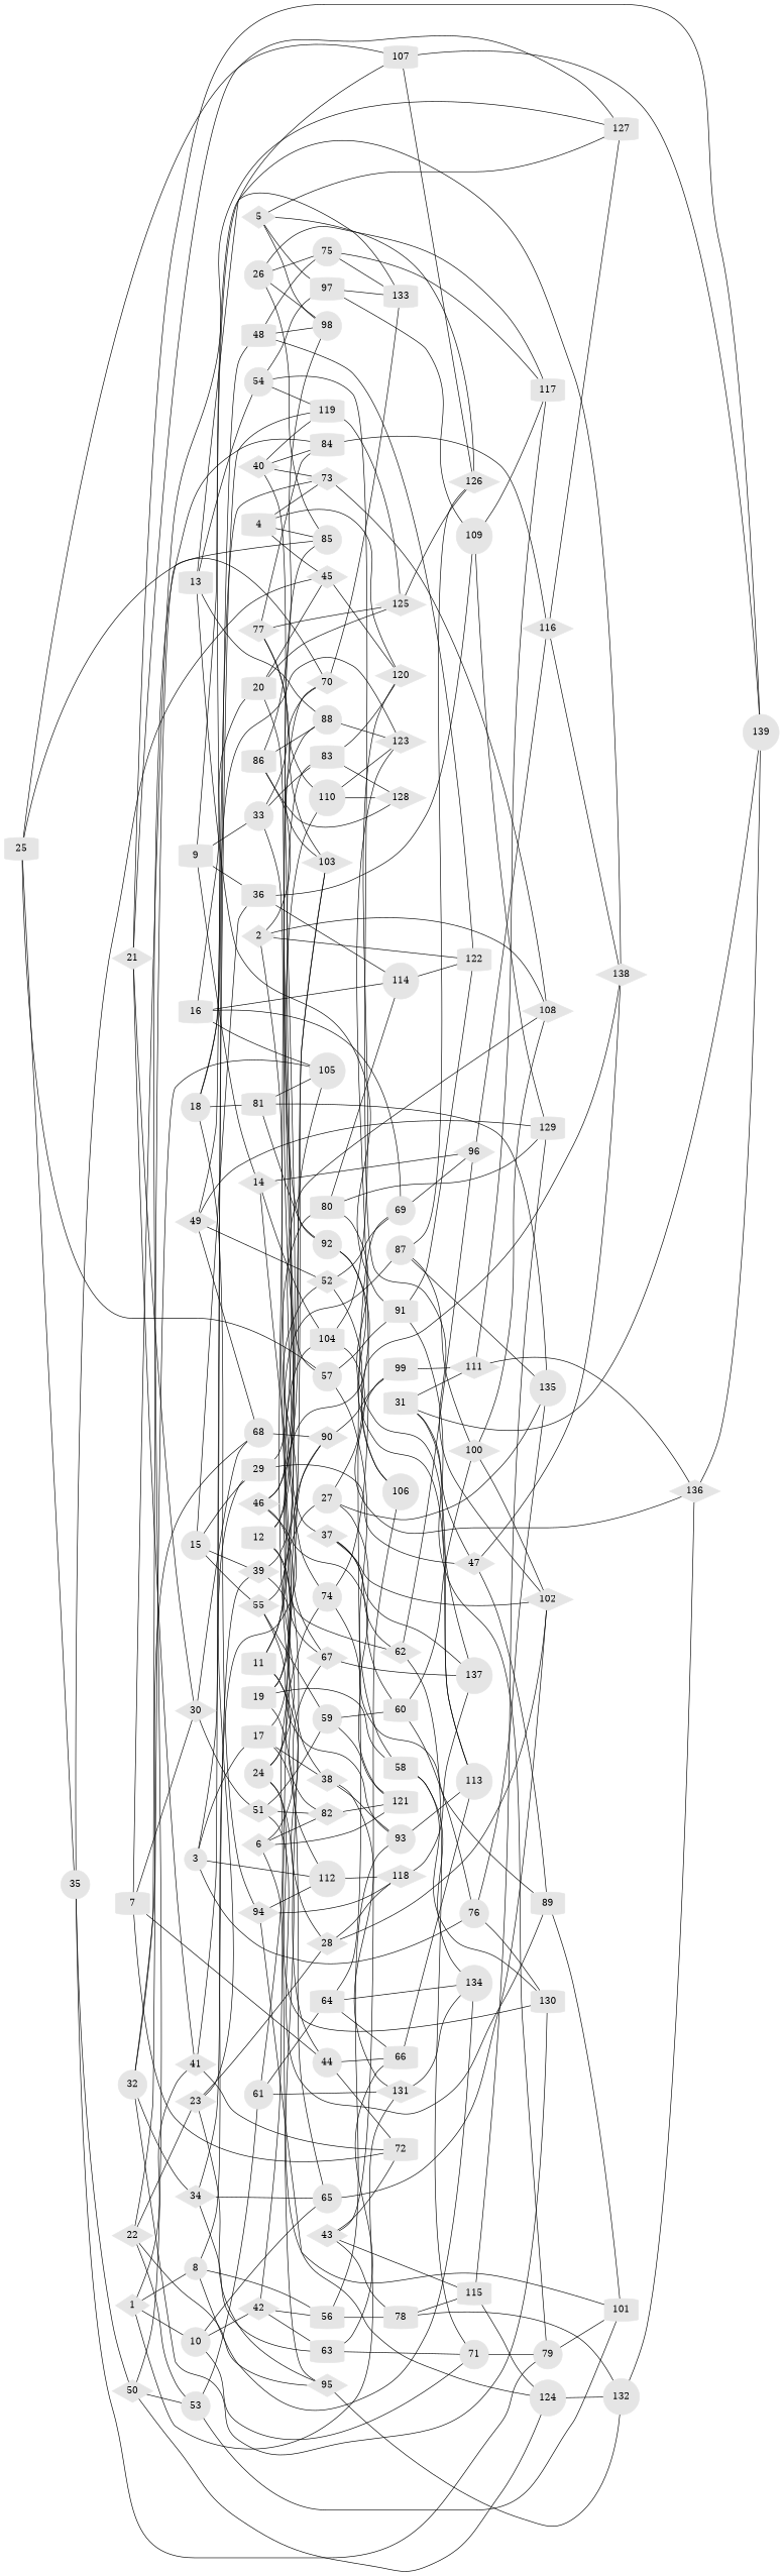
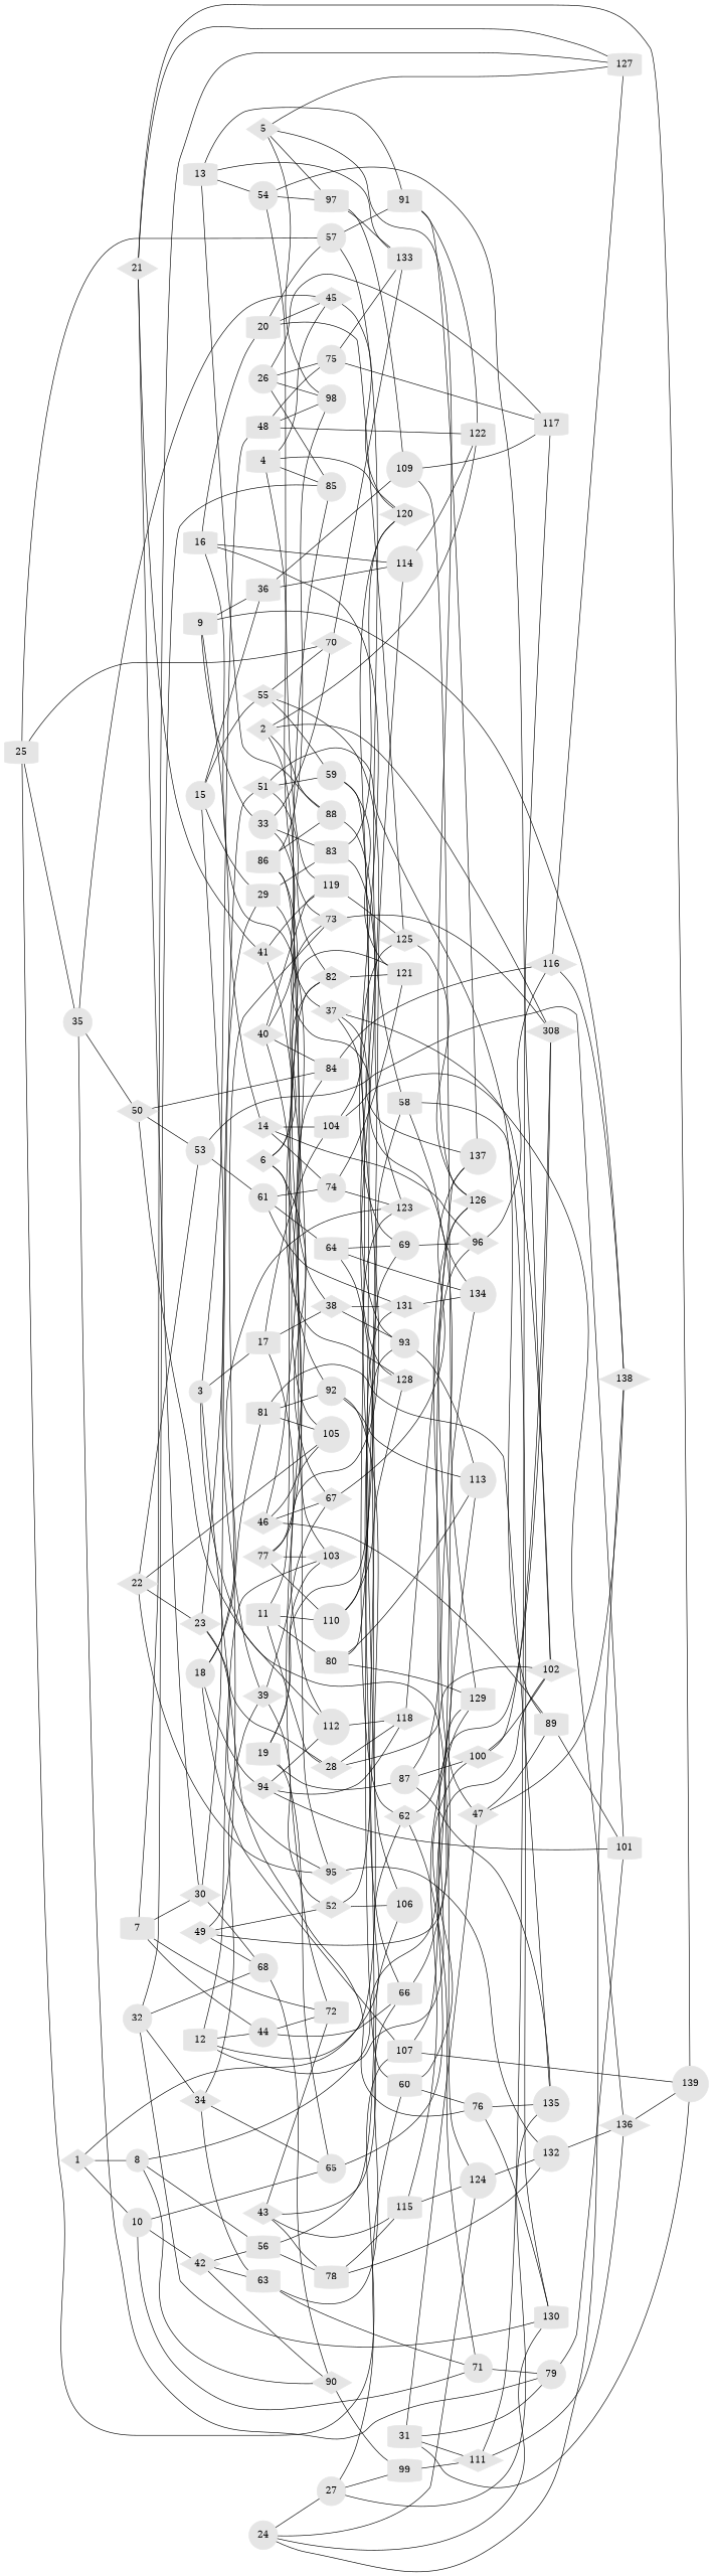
  graph {
    rankdir=LR
    node [color=gray90 shape=diamond style=filled]
    8 [shape=circle]
    1
    10 [shape=circle]
    41
    131
    56 [shape=cylinder]
    90
    134 [shape=circle]
    42
    65 [shape=circle]
    71 [shape=circle]
    72 [shape=cylinder]
    119 [shape=cylinder]
    2
    38
    88 [shape=circle]
-   108
+   108 [label=308]
    122 [shape=cylinder]
    93 [shape=circle]
    123
    3 [shape=circle]
    17 [shape=cylinder]
    48 [shape=cylinder]
    76 [shape=circle]
    112 [shape=circle]
    104 [shape=cylinder]
    98 [shape=circle]
    75 [shape=circle]
    130 [shape=cylinder]
    135 [shape=circle]
    118
    4 [shape=cylinder]
    45
    73
    85 [shape=circle]
    120
    97 [shape=cylinder]
    5
    126
    127 [shape=cylinder]
    133 [shape=cylinder]
    109 [shape=circle]
    6
    67
    82
    95
    121 [shape=cylinder]
    137 [shape=circle]
    132 [shape=circle]
    7 [shape=cylinder]
    30
    44 [shape=circle]
    51
    68 [shape=circle]
    66 [shape=cylinder]
    78 [shape=cylinder]
    99 [shape=cylinder]
    9 [shape=cylinder]
    14
    33 [shape=circle]
    36 [shape=cylinder]
    138
    74 [shape=circle]
    96
    70
    83 [shape=cylinder]
    37
    114 [shape=circle]
    63 [shape=cylinder]
    102
    79 [shape=circle]
    11 [shape=cylinder]
    28
    80 [shape=cylinder]
    110 [shape=circle]
    129 [shape=cylinder]
    113 [shape=circle]
    128
    12 [shape=cylinder]
    62
    103
    13 [shape=cylinder]
    54 [shape=circle]
    91 [shape=cylinder]
    116
    136
    15 [shape=circle]
    29 [shape=cylinder]
    39
    55
    47
    52
    59 [shape=circle]
    16 [shape=cylinder]
    20 [shape=cylinder]
    69 [shape=circle]
    105 [shape=circle]
    57 [shape=circle]
    125
    18 [shape=circle]
    81 [shape=cylinder]
    94
    107 [shape=cylinder]
    92 [shape=circle]
    101 [shape=cylinder]
    139 [shape=circle]
    19 [shape=cylinder]
    58 [shape=cylinder]
    87 [shape=circle]
    100
    21
    22
    23
    53 [shape=circle]
    61 [shape=circle]
    24 [shape=circle]
    27 [shape=circle]
    124 [shape=circle]
    60 [shape=cylinder]
    25 [shape=cylinder]
    35 [shape=circle]
    50
    26 [shape=circle]
    117 [shape=cylinder]
    111
    89 [shape=cylinder]
    31 [shape=cylinder]
    32 [shape=circle]
    34
    84 [shape=cylinder]
    106 [shape=circle]
    40
    43
    115 [shape=cylinder]
    46
    49
    64 [shape=cylinder]
    77
    86 [shape=cylinder]
    8 -- 56
    8 -- 90
    8 -- 134
    1 -- 8
    1 -- 10
-   1 -- 41
    1 -- 131
    10 -- 42
    10 -- 65
    10 -- 71
    41 -- 72
    41 -- 119
    131 -- 134
    56 -- 93
    56 -- 78
    90 -- 99
    42 -- 56
    42 -- 90
    42 -- 63
    65 -- 102
    71 -- 79
    119 -- 125
    2 -- 38
    2 -- 88
    2 -- 108
    2 -- 122
    38 -- 131
    38 -- 93
    88 -- 123
    93 -- 113
    3 -- 17
    3 -- 48
    3 -- 76
    3 -- 112
    17 -- 38
    17 -- 112
    17 -- 104
    48 -- 122
    48 -- 98
    48 -- 75
    76 -- 130
    76 -- 135
    112 -- 118
    104 -- 120
    104 -- 136
    75 -- 133
    75 -- 117
    118 -- 137
    4 -- 45
    4 -- 73
    4 -- 85
    4 -- 120
    45 -- 120
    73 -- 108
    97 -- 133
    97 -- 109
    5 -- 98
    5 -- 97
    5 -- 126
    5 -- 127
    109 -- 129
    109 -- 117
    6 -- 67
    6 -- 82
    6 -- 95
    6 -- 121
    67 -- 137
    82 -- 121
    95 -- 132
    132 -- 136
    7 -- 72
    7 -- 127
    7 -- 30
    7 -- 44
    30 -- 51
    30 -- 68
    44 -- 72
    44 -- 66
    51 -- 82
    51 -- 59
    51 -- 89
    68 -- 90
    66 -- 113
    78 -- 132
    78 -- 115
    99 -- 111
    9 -- 14
    9 -- 33
    9 -- 36
    9 -- 138
    14 -- 104
    14 -- 74
    14 -- 96
    33 -- 70
    33 -- 83
    33 -- 37
    36 -- 109
    36 -- 114
    74 -- 123
    74 -- 121
    96 -- 116
    70 -- 133
    83 -- 120
    83 -- 128
    37 -- 137
    37 -- 102
    37 -- 62
    114 -- 122
    63 -- 71
    63 -- 66
    79 -- 101
    11 -- 82
    11 -- 28
    11 -- 80
    11 -- 110
    28 -- 118
    28 -- 102
    80 -- 114
    80 -- 129
    80 -- 113
    110 -- 123
    110 -- 128
    12 -- 108
    12 -- 44
    12 -- 62
    12 -- 103
    62 -- 71
    62 -- 96
    13 -- 88
    13 -- 133
    13 -- 54
    13 -- 91
    54 -- 119
    54 -- 97
    54 -- 102
    91 -- 122
    91 -- 137
    116 -- 127
    116 -- 138
    136 -- 139
    15 -- 36
    15 -- 29
    15 -- 39
    15 -- 55
    29 -- 83
    29 -- 47
    39 -- 67
    39 -- 52
    55 -- 93
    55 -- 70
    55 -- 59
    47 -- 138
    47 -- 89
    52 -- 69
    52 -- 106
    59 -- 121
    59 -- 60
    16 -- 114
    16 -- 20
    16 -- 69
    16 -- 105
    20 -- 45
    20 -- 57
    20 -- 125
    69 -- 96
    57 -- 91
    57 -- 58
    125 -- 126
    18 -- 123
    18 -- 81
    18 -- 94
    18 -- 107
    81 -- 135
    81 -- 105
    81 -- 92
    94 -- 112
    94 -- 118
    94 -- 101
    107 -- 126
    107 -- 139
    92 -- 113
    92 -- 106
    19 -- 65
    19 -- 103
    19 -- 58
    19 -- 87
    58 -- 134
    58 -- 130
    87 -- 135
    87 -- 126
    87 -- 100
    100 -- 108
    100 -- 102
    21 -- 41
    21 -- 127
    21 -- 30
    21 -- 139
    22 -- 95
    22 -- 105
    22 -- 23
    22 -- 53
    23 -- 95
    23 -- 28
    23 -- 29
    53 -- 101
    53 -- 61
    61 -- 131
    61 -- 74
    61 -- 64
    24 -- 130
    24 -- 138
    24 -- 27
    24 -- 124
    27 -- 135
    27 -- 99
    27 -- 60
    124 -- 132
    60 -- 76
    60 -- 100
    25 -- 70
    25 -- 57
    25 -- 107
    25 -- 35
    35 -- 45
    35 -- 79
    35 -- 50
    50 -- 53
    50 -- 124
    50 -- 84
    26 -- 98
    26 -- 75
    26 -- 85
    26 -- 117
    111 -- 136
    111 -- 117
    89 -- 101
    31 -- 79
    31 -- 47
    31 -- 139
    31 -- 111
    32 -- 130
    32 -- 85
    32 -- 68
    32 -- 34
    34 -- 65
    34 -- 63
    34 -- 39
    84 -- 116
    40 -- 119
    40 -- 73
    40 -- 92
    40 -- 84
    43 -- 72
    43 -- 78
    43 -- 106
    43 -- 115
    115 -- 129
    115 -- 124
    46 -- 85
    46 -- 67
    46 -- 105
    46 -- 89
    49 -- 73
    49 -- 68
    49 -- 129
    49 -- 52
    64 -- 134
    64 -- 66
    64 -- 69
    77 -- 110
    77 -- 103
    77 -- 125
    77 -- 84
    86 -- 88
    86 -- 98
    86 -- 128
    86 -- 103
  }
